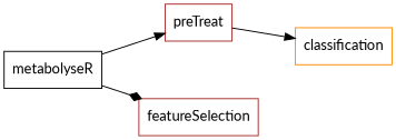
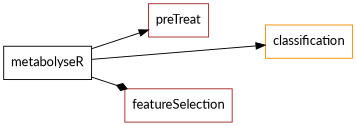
  digraph {
    fontname=Lato
    rankdir=LR
    node [color=brown fontname=Lato fontsize=14 shape=box]
    edge [arrowhead=normal fontname=Lato]
    metabolyseR [color=black]
    preTreat
    classification [color=darkorange]
    featureSelection
    metabolyseR -> preTreat
-   preTreat -> classification
+   metabolyseR -> classification
    metabolyseR -> featureSelection [arrowhead=diamond]
  }
